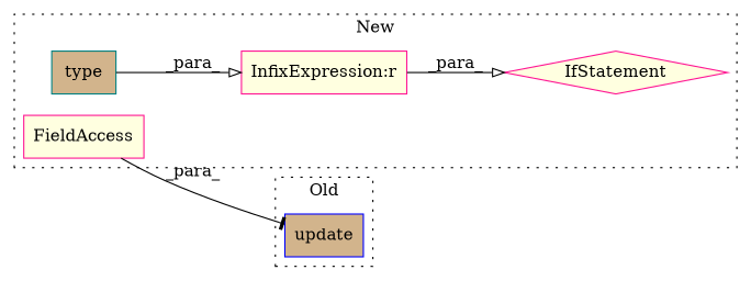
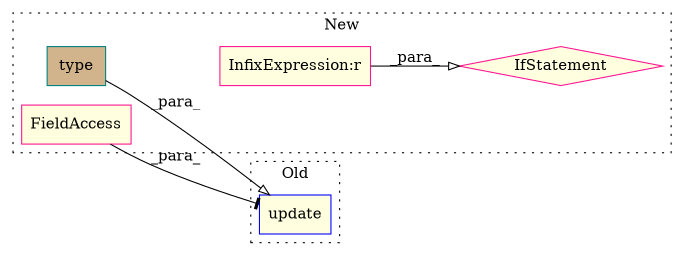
  digraph {
    rankdir=LR
    node [a=32 color=deeppink fillcolor=lightyellow l=4 shape=box style=filled]
    edge [arrowhead=onormal]
    n1 [color=teal fillcolor=tan l="5,1" label=type s="2554,2580"]
    n2 [a=25 l="4,2" label=IfStatement s="2550,2589" shape=diamond]
    n3 [a=27 label="InfixExpression:r" s=2581]
    n4 [a=22 label=FieldAccess s=2585]
-   n5 [color=blue fillcolor=tan l="7,1" label=update s="2374,2403"]
+   n5 [color=blue l="7,1" label=update s="2374,2403"]
    subgraph cluster_1 {
      label=New
      style=dotted
      n1
      n2
      n3
      n4
    }
    subgraph cluster_2 {
      label=Old
      style=dotted
      n5
    }
-   n1 -> n3 [label=_para_]
+   n1 -> n5 [label=_para_]
    n3 -> n2 [label=_para_]
    n4 -> n5 [arrowhead=tee label=_para_]
  }
